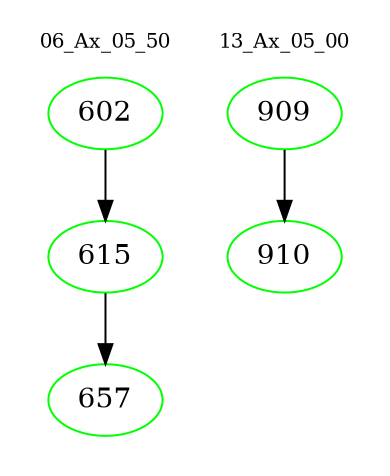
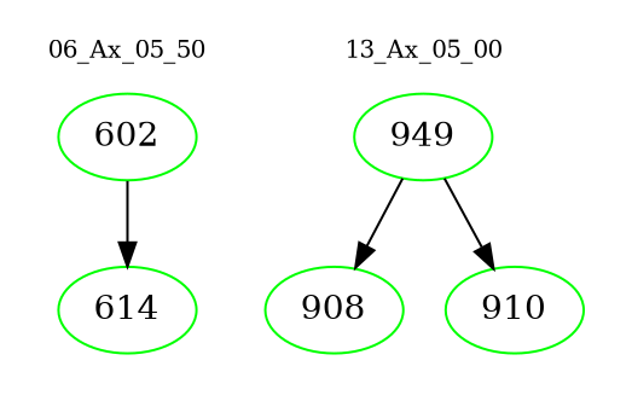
  digraph {
    fontname="DejaVu Serif"
    node [color=green fontname="DejaVu Serif"]
    edge [color=black fontname="DejaVu Serif"]
-   n1 [label=615]
+   n1 [label=614]
    n2 [label=602]
-   n3 [label=657]
-   n4 [label=909]
+   n4 [label=949]
+   n5 [label=908]
    n6 [label=910]
    subgraph cluster_1 {
      color=white
      fontsize=10
      label="06_Ax_05_50"
      n1
      n2
-     n3
    }
    subgraph cluster_2 {
      color=white
      fontsize=10
      label="13_Ax_05_00"
      n4
+     n5
      n6
    }
-   n1 -> n3
    n2 -> n1
+   n4 -> n5
    n4 -> n6
  }
